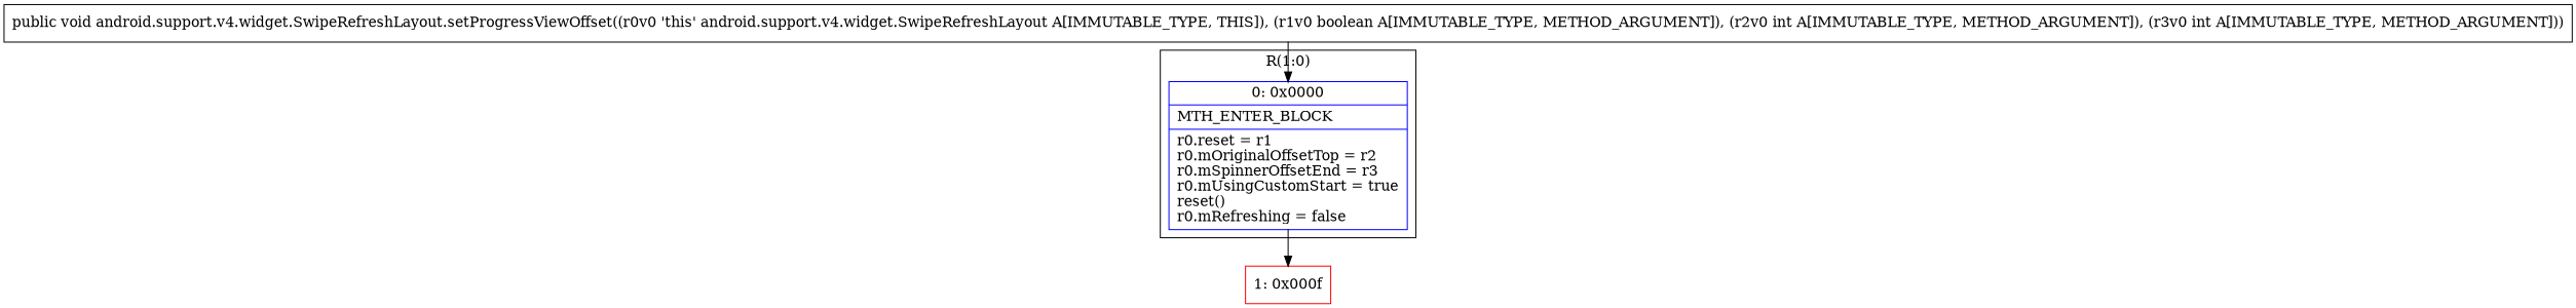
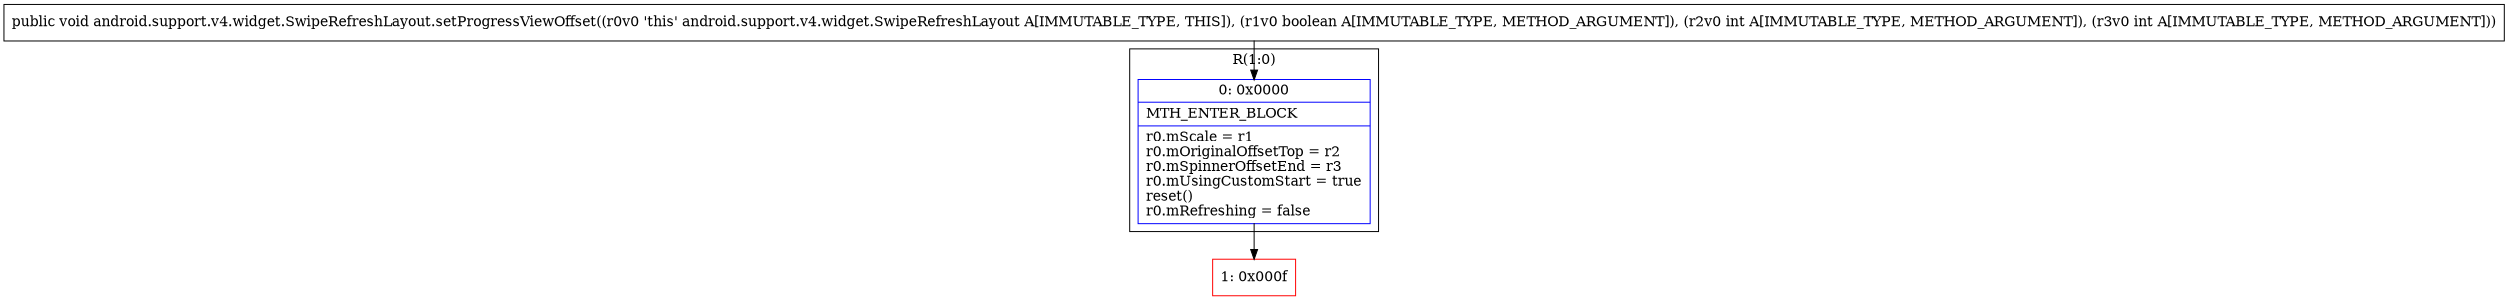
  digraph {
    node [shape=record]
-   n1 [color=blue label="{0\:\ 0x0000|MTH_ENTER_BLOCK\l|r0.reset = r1\lr0.mOriginalOffsetTop = r2\lr0.mSpinnerOffsetEnd = r3\lr0.mUsingCustomStart = true\lreset()\lr0.mRefreshing = false\l}"]
+   n1 [color=blue label="{0\:\ 0x0000|MTH_ENTER_BLOCK\l|r0.mScale = r1\lr0.mOriginalOffsetTop = r2\lr0.mSpinnerOffsetEnd = r3\lr0.mUsingCustomStart = true\lreset()\lr0.mRefreshing = false\l}"]
    n2 [color=red label="{1\:\ 0x000f}"]
    n3 [label="{public void android.support.v4.widget.SwipeRefreshLayout.setProgressViewOffset((r0v0 'this' android.support.v4.widget.SwipeRefreshLayout A[IMMUTABLE_TYPE, THIS]), (r1v0 boolean A[IMMUTABLE_TYPE, METHOD_ARGUMENT]), (r2v0 int A[IMMUTABLE_TYPE, METHOD_ARGUMENT]), (r3v0 int A[IMMUTABLE_TYPE, METHOD_ARGUMENT])) }"]
    subgraph cluster_1 {
      label="R(1:0)"
      n1
    }
    n1 -> n2
    n3 -> n1
  }
